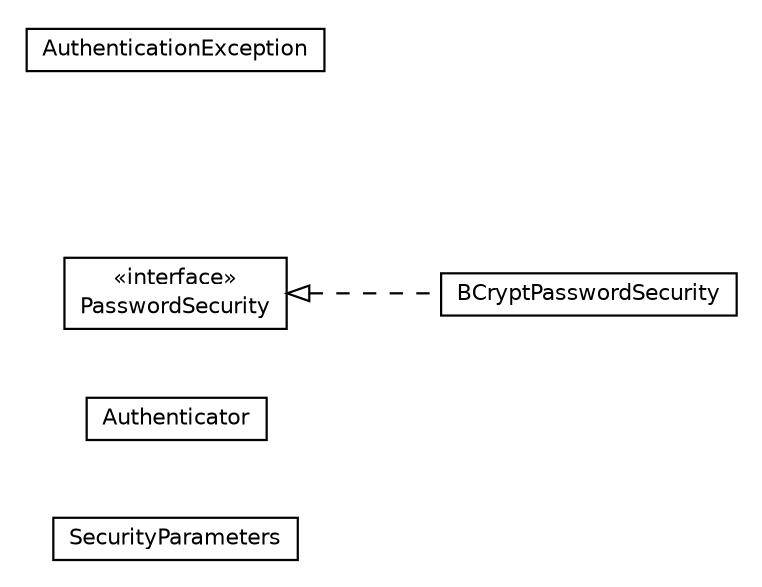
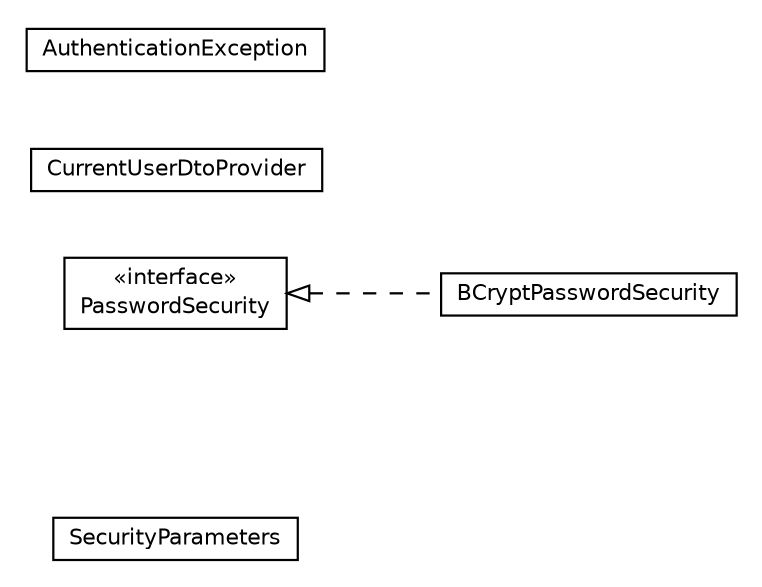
  digraph {
    nodesep=0.25
    rankdir=LR
    ranksep=0.5
    node [fontcolor=black fontname=Helvetica fontsize=10.0 shape=plaintext]
    n1 [label=<<table title="com.gwtplatform.carstore.server.authentication.SecurityParameters" border="0" cellborder="1" cellspacing="0" cellpadding="2" port="p" href="./SecurityParameters.html"> 		<tr><td><table border="0" cellspacing="0" cellpadding="1"> <tr><td align="center" balign="center"> SecurityParameters </td></tr> 		</table></td></tr> 		</table>>]
-   n2 [label=<<table title="com.gwtplatform.carstore.server.authentication.Authenticator" border="0" cellborder="1" cellspacing="0" cellpadding="2" port="p" href="./Authenticator.html"> 		<tr><td><table border="0" cellspacing="0" cellpadding="1"> <tr><td align="center" balign="center"> Authenticator </td></tr> 		</table></td></tr> 		</table>>]
    n3 [label=<<table title="com.gwtplatform.carstore.server.authentication.PasswordSecurity" border="0" cellborder="1" cellspacing="0" cellpadding="2" port="p" href="./PasswordSecurity.html"> 		<tr><td><table border="0" cellspacing="0" cellpadding="1"> <tr><td align="center" balign="center"> &#171;interface&#187; </td></tr> <tr><td align="center" balign="center"> PasswordSecurity </td></tr> 		</table></td></tr> 		</table>>]
    n4 [label=<<table title="com.gwtplatform.carstore.server.authentication.BCryptPasswordSecurity" border="0" cellborder="1" cellspacing="0" cellpadding="2" port="p" href="./BCryptPasswordSecurity.html"> 		<tr><td><table border="0" cellspacing="0" cellpadding="1"> <tr><td align="center" balign="center"> BCryptPasswordSecurity </td></tr> 		</table></td></tr> 		</table>>]
+   n5 [label=<<table title="com.gwtplatform.carstore.server.authentication.CurrentUserDtoProvider" border="0" cellborder="1" cellspacing="0" cellpadding="2" port="p" href="./CurrentUserDtoProvider.html"> 		<tr><td><table border="0" cellspacing="0" cellpadding="1"> <tr><td align="center" balign="center"> CurrentUserDtoProvider </td></tr> 		</table></td></tr> 		</table>>]
    n6 [label=<<table title="com.gwtplatform.carstore.server.authentication.AuthenticationException" border="0" cellborder="1" cellspacing="0" cellpadding="2" port="p" href="./AuthenticationException.html"> 		<tr><td><table border="0" cellspacing="0" cellpadding="1"> <tr><td align="center" balign="center"> AuthenticationException </td></tr> 		</table></td></tr> 		</table>>]
    n3 -> n4 [arrowtail=empty dir=back fontname=Helvetica fontsize=10 headport=p labelfontname=Helvetica labelfontsize=10 style=dashed tailport=p]
  }
